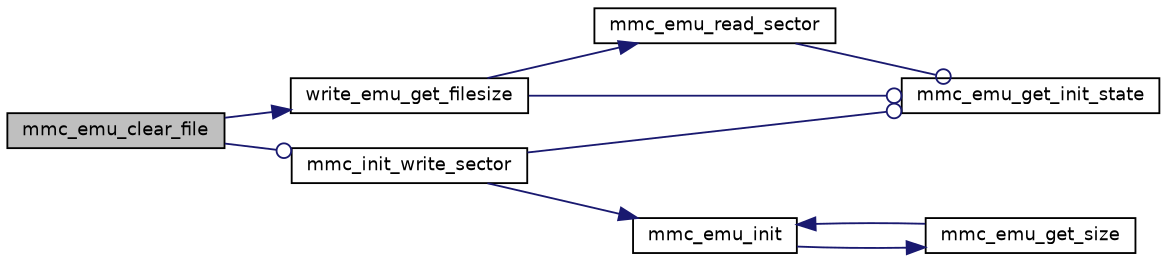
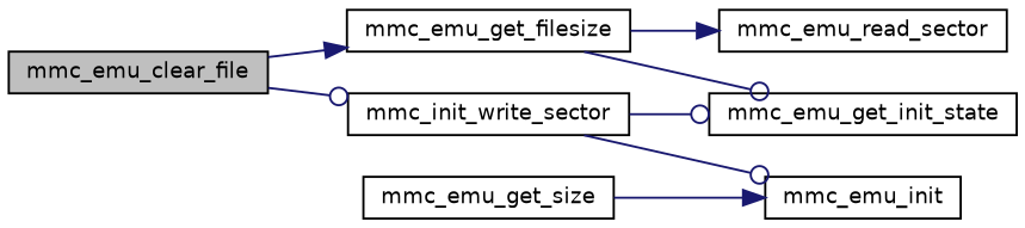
  digraph {
    rankdir=LR
    node [color=black fillcolor=white fontname=Helvetica fontsize=10 shape=record style=filled]
    edge [arrowhead=odot color=midnightblue fontname=Helvetica fontsize=10 labelfontname=Helvetica labelfontsize=10 style=solid]
    n1 [fillcolor=grey75 fontcolor=black height=0.2 label=mmc_emu_clear_file width=0.4]
-   n2 [height=0.2 label=write_emu_get_filesize width=0.4]
+   n2 [height=0.2 label=mmc_emu_get_filesize width=0.4]
    n3 [height=0.2 label=mmc_init_write_sector width=0.4]
    n4 [height=0.2 label=mmc_emu_read_sector width=0.4]
    n5 [height=0.2 label=mmc_emu_get_init_state width=0.4]
    n6 [height=0.2 label=mmc_emu_init width=0.4]
    n7 [height=0.2 label=mmc_emu_get_size width=0.4]
    n1 -> n2 [arrowhead=normal]
    n1 -> n3
    n2 -> n4 [arrowhead=normal]
    n2 -> n5
    n3 -> n5
-   n3 -> n6 [arrowhead=normal]
-   n4 -> n5
-   n6 -> n7 [arrowhead=normal]
+   n3 -> n6
    n7 -> n6 [arrowhead=normal]
  }
